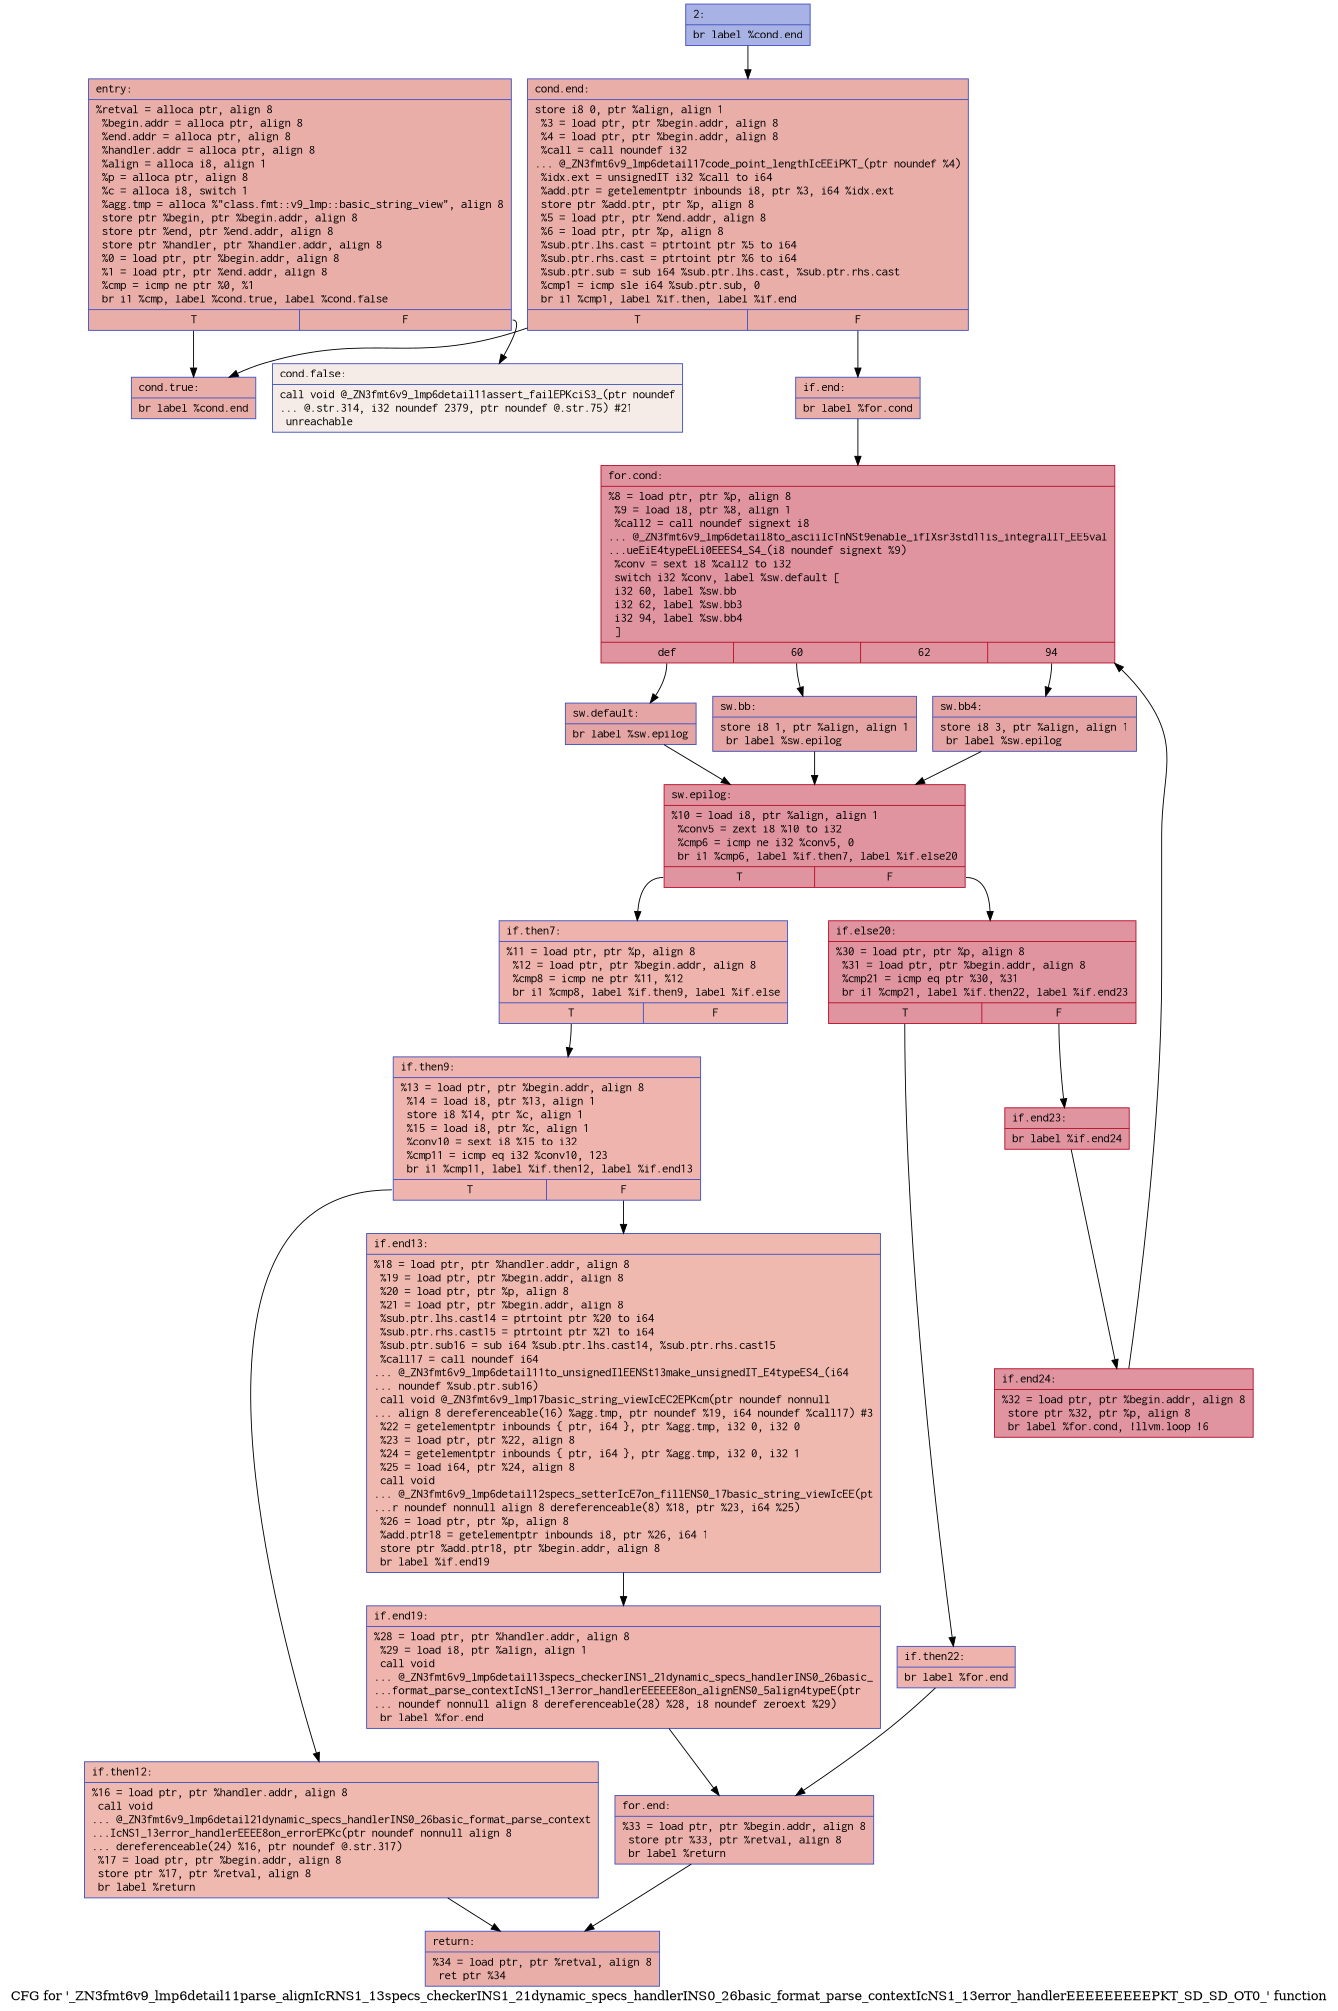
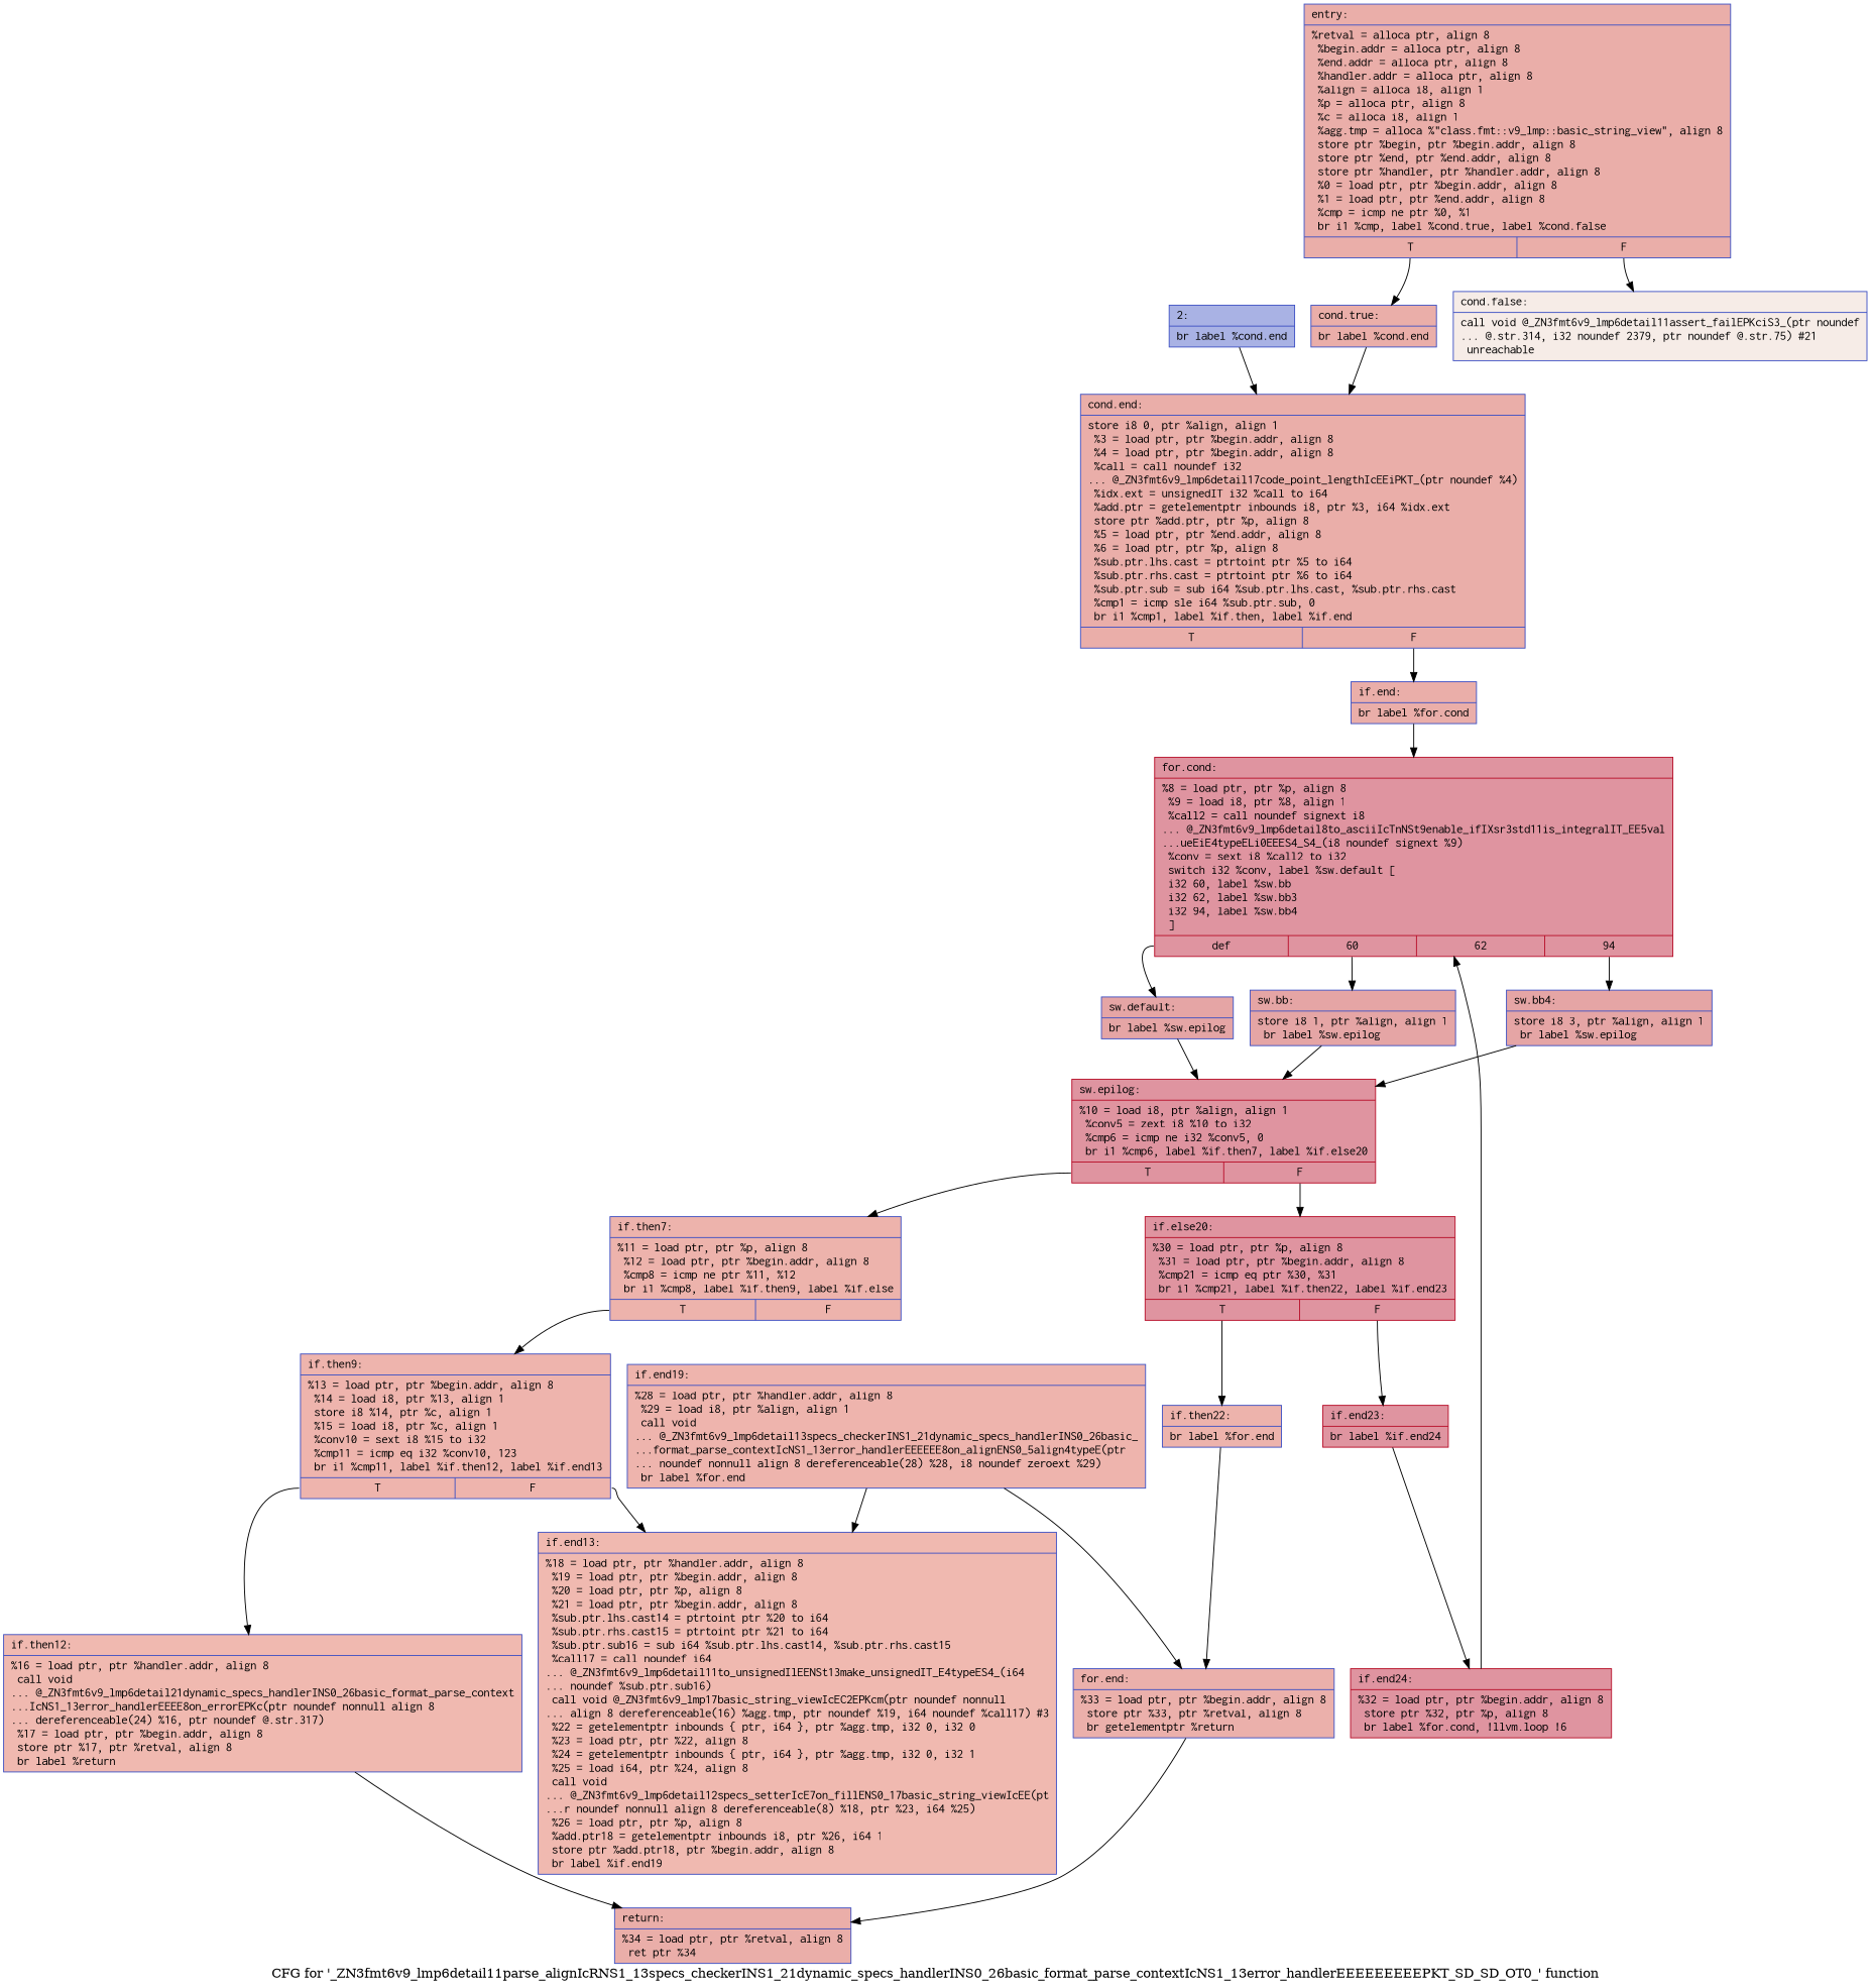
  digraph {
    label="CFG for '_ZN3fmt6v9_lmp6detail11parse_alignIcRNS1_13specs_checkerINS1_21dynamic_specs_handlerINS0_26basic_format_parse_contextIcNS1_13error_handlerEEEEEEEEEPKT_SD_SD_OT0_' function"
    node [color="#3d50c3ff" fillcolor="#d0473d70" fontname=Courier shape=record style=filled]
-   n1 [label="{entry:\l|  %retval = alloca ptr, align 8\l  %begin.addr = alloca ptr, align 8\l  %end.addr = alloca ptr, align 8\l  %handler.addr = alloca ptr, align 8\l  %align = alloca i8, align 1\l  %p = alloca ptr, align 8\l  %c = alloca i8, switch 1\l  %agg.tmp = alloca %\"class.fmt::v9_lmp::basic_string_view\", align 8\l  store ptr %begin, ptr %begin.addr, align 8\l  store ptr %end, ptr %end.addr, align 8\l  store ptr %handler, ptr %handler.addr, align 8\l  %0 = load ptr, ptr %begin.addr, align 8\l  %1 = load ptr, ptr %end.addr, align 8\l  %cmp = icmp ne ptr %0, %1\l  br i1 %cmp, label %cond.true, label %cond.false\l|{<s0>T|<s1>F}}"]
+   n1 [label="{entry:\l|  %retval = alloca ptr, align 8\l  %begin.addr = alloca ptr, align 8\l  %end.addr = alloca ptr, align 8\l  %handler.addr = alloca ptr, align 8\l  %align = alloca i8, align 1\l  %p = alloca ptr, align 8\l  %c = alloca i8, align 1\l  %agg.tmp = alloca %\"class.fmt::v9_lmp::basic_string_view\", align 8\l  store ptr %begin, ptr %begin.addr, align 8\l  store ptr %end, ptr %end.addr, align 8\l  store ptr %handler, ptr %handler.addr, align 8\l  %0 = load ptr, ptr %begin.addr, align 8\l  %1 = load ptr, ptr %end.addr, align 8\l  %cmp = icmp ne ptr %0, %1\l  br i1 %cmp, label %cond.true, label %cond.false\l|{<s0>T|<s1>F}}"]
    n2 [label="{cond.true:\l|  br label %cond.end\l}"]
    n3 [fillcolor="#ead5c970" label="{cond.false:\l|  call void @_ZN3fmt6v9_lmp6detail11assert_failEPKciS3_(ptr noundef\l... @.str.314, i32 noundef 2379, ptr noundef @.str.75) #21\l  unreachable\l}"]
    n4 [label="{cond.end:\l|  store i8 0, ptr %align, align 1\l  %3 = load ptr, ptr %begin.addr, align 8\l  %4 = load ptr, ptr %begin.addr, align 8\l  %call = call noundef i32\l... @_ZN3fmt6v9_lmp6detail17code_point_lengthIcEEiPKT_(ptr noundef %4)\l  %idx.ext = unsignedIT i32 %call to i64\l  %add.ptr = getelementptr inbounds i8, ptr %3, i64 %idx.ext\l  store ptr %add.ptr, ptr %p, align 8\l  %5 = load ptr, ptr %end.addr, align 8\l  %6 = load ptr, ptr %p, align 8\l  %sub.ptr.lhs.cast = ptrtoint ptr %5 to i64\l  %sub.ptr.rhs.cast = ptrtoint ptr %6 to i64\l  %sub.ptr.sub = sub i64 %sub.ptr.lhs.cast, %sub.ptr.rhs.cast\l  %cmp1 = icmp sle i64 %sub.ptr.sub, 0\l  br i1 %cmp1, label %if.then, label %if.end\l|{<s0>T|<s1>F}}"]
    n5 [label="{if.end:\l|  br label %for.cond\l}"]
    n6 [color="#b70d28ff" fillcolor="#b70d2870" label="{for.cond:\l|  %8 = load ptr, ptr %p, align 8\l  %9 = load i8, ptr %8, align 1\l  %call2 = call noundef signext i8\l... @_ZN3fmt6v9_lmp6detail8to_asciiIcTnNSt9enable_ifIXsr3std11is_integralIT_EE5val\l...ueEiE4typeELi0EEES4_S4_(i8 noundef signext %9)\l  %conv = sext i8 %call2 to i32\l  switch i32 %conv, label %sw.default [\l    i32 60, label %sw.bb\l    i32 62, label %sw.bb3\l    i32 94, label %sw.bb4\l  ]\l|{<s0>def|<s1>60|<s2>62|<s3>94}}"]
    n7 [fillcolor="#3d50c370" label="{2:\l|  br label %cond.end\l}"]
    n8 [fillcolor="#c5333470" label="{sw.default:\l|  br label %sw.epilog\l}"]
    n9 [fillcolor="#c5333470" label="{sw.bb:\l|  store i8 1, ptr %align, align 1\l  br label %sw.epilog\l}"]
    n10 [fillcolor="#c5333470" label="{sw.bb4:\l|  store i8 3, ptr %align, align 1\l  br label %sw.epilog\l}"]
    n11 [color="#b70d28ff" fillcolor="#b70d2870" label="{sw.epilog:\l|  %10 = load i8, ptr %align, align 1\l  %conv5 = zext i8 %10 to i32\l  %cmp6 = icmp ne i32 %conv5, 0\l  br i1 %cmp6, label %if.then7, label %if.else20\l|{<s0>T|<s1>F}}"]
    n12 [fillcolor="#d6524470" label="{if.then7:\l|  %11 = load ptr, ptr %p, align 8\l  %12 = load ptr, ptr %begin.addr, align 8\l  %cmp8 = icmp ne ptr %11, %12\l  br i1 %cmp8, label %if.then9, label %if.else\l|{<s0>T|<s1>F}}"]
    n13 [color="#b70d28ff" fillcolor="#b70d2870" label="{if.else20:\l|  %30 = load ptr, ptr %p, align 8\l  %31 = load ptr, ptr %begin.addr, align 8\l  %cmp21 = icmp eq ptr %30, %31\l  br i1 %cmp21, label %if.then22, label %if.end23\l|{<s0>T|<s1>F}}"]
    n14 [fillcolor="#d8564670" label="{if.then9:\l|  %13 = load ptr, ptr %begin.addr, align 8\l  %14 = load i8, ptr %13, align 1\l  store i8 %14, ptr %c, align 1\l  %15 = load i8, ptr %c, align 1\l  %conv10 = sext i8 %15 to i32\l  %cmp11 = icmp eq i32 %conv10, 123\l  br i1 %cmp11, label %if.then12, label %if.end13\l|{<s0>T|<s1>F}}"]
    n15 [fillcolor="#d6524470" label="{if.then22:\l|  br label %for.end\l}"]
    n16 [color="#b70d28ff" fillcolor="#b70d2870" label="{if.end23:\l|  br label %if.end24\l}"]
    n17 [fillcolor="#de614d70" label="{if.then12:\l|  %16 = load ptr, ptr %handler.addr, align 8\l  call void\l... @_ZN3fmt6v9_lmp6detail21dynamic_specs_handlerINS0_26basic_format_parse_context\l...IcNS1_13error_handlerEEEE8on_errorEPKc(ptr noundef nonnull align 8\l... dereferenceable(24) %16, ptr noundef @.str.317)\l  %17 = load ptr, ptr %begin.addr, align 8\l  store ptr %17, ptr %retval, align 8\l  br label %return\l}"]
    n18 [fillcolor="#de614d70" label="{if.end13:\l|  %18 = load ptr, ptr %handler.addr, align 8\l  %19 = load ptr, ptr %begin.addr, align 8\l  %20 = load ptr, ptr %p, align 8\l  %21 = load ptr, ptr %begin.addr, align 8\l  %sub.ptr.lhs.cast14 = ptrtoint ptr %20 to i64\l  %sub.ptr.rhs.cast15 = ptrtoint ptr %21 to i64\l  %sub.ptr.sub16 = sub i64 %sub.ptr.lhs.cast14, %sub.ptr.rhs.cast15\l  %call17 = call noundef i64\l... @_ZN3fmt6v9_lmp6detail11to_unsignedIlEENSt13make_unsignedIT_E4typeES4_(i64\l... noundef %sub.ptr.sub16)\l  call void @_ZN3fmt6v9_lmp17basic_string_viewIcEC2EPKcm(ptr noundef nonnull\l... align 8 dereferenceable(16) %agg.tmp, ptr noundef %19, i64 noundef %call17) #3\l  %22 = getelementptr inbounds \{ ptr, i64 \}, ptr %agg.tmp, i32 0, i32 0\l  %23 = load ptr, ptr %22, align 8\l  %24 = getelementptr inbounds \{ ptr, i64 \}, ptr %agg.tmp, i32 0, i32 1\l  %25 = load i64, ptr %24, align 8\l  call void\l... @_ZN3fmt6v9_lmp6detail12specs_setterIcE7on_fillENS0_17basic_string_viewIcEE(pt\l...r noundef nonnull align 8 dereferenceable(8) %18, ptr %23, i64 %25)\l  %26 = load ptr, ptr %p, align 8\l  %add.ptr18 = getelementptr inbounds i8, ptr %26, i64 1\l  store ptr %add.ptr18, ptr %begin.addr, align 8\l  br label %if.end19\l}"]
-   n19 [fillcolor="#d24b4070" label="{for.end:\l|  %33 = load ptr, ptr %begin.addr, align 8\l  store ptr %33, ptr %retval, align 8\l  br label %return\l}"]
+   n19 [fillcolor="#d24b4070" label="{for.end:\l|  %33 = load ptr, ptr %begin.addr, align 8\l  store ptr %33, ptr %retval, align 8\l  br getelementptr %return\l}"]
    n20 [color="#b70d28ff" fillcolor="#b70d2870" label="{if.end24:\l|  %32 = load ptr, ptr %begin.addr, align 8\l  store ptr %32, ptr %p, align 8\l  br label %for.cond, !llvm.loop !6\l}"]
    n21 [label="{return:\l|  %34 = load ptr, ptr %retval, align 8\l  ret ptr %34\l}"]
    n22 [fillcolor="#d8564670" label="{if.end19:\l|  %28 = load ptr, ptr %handler.addr, align 8\l  %29 = load i8, ptr %align, align 1\l  call void\l... @_ZN3fmt6v9_lmp6detail13specs_checkerINS1_21dynamic_specs_handlerINS0_26basic_\l...format_parse_contextIcNS1_13error_handlerEEEEEE8on_alignENS0_5align4typeE(ptr\l... noundef nonnull align 8 dereferenceable(28) %28, i8 noundef zeroext %29)\l  br label %for.end\l}"]
    n1 -> n2 [tailport=s0]
    n1 -> n3 [tailport=s1]
-   n4 -> n2
+   n2 -> n4
    n4 -> n5 [tailport=s1]
    n5 -> n6
    n6 -> n8 [tailport=s0]
    n6 -> n9 [tailport=s1]
    n6 -> n10 [tailport=s3]
    n7 -> n4
    n8 -> n11
    n9 -> n11
    n10 -> n11
    n11 -> n12 [tailport=s0]
    n11 -> n13 [tailport=s1]
    n12 -> n14 [tailport=s0]
    n13 -> n15 [tailport=s0]
    n13 -> n16 [tailport=s1]
    n14 -> n17 [tailport=s0]
    n14 -> n18 [tailport=s1]
    n15 -> n19
    n16 -> n20
    n17 -> n21
-   n18 -> n22
+   n22 -> n18
    n19 -> n21
    n20 -> n6
    n22 -> n19
  }
